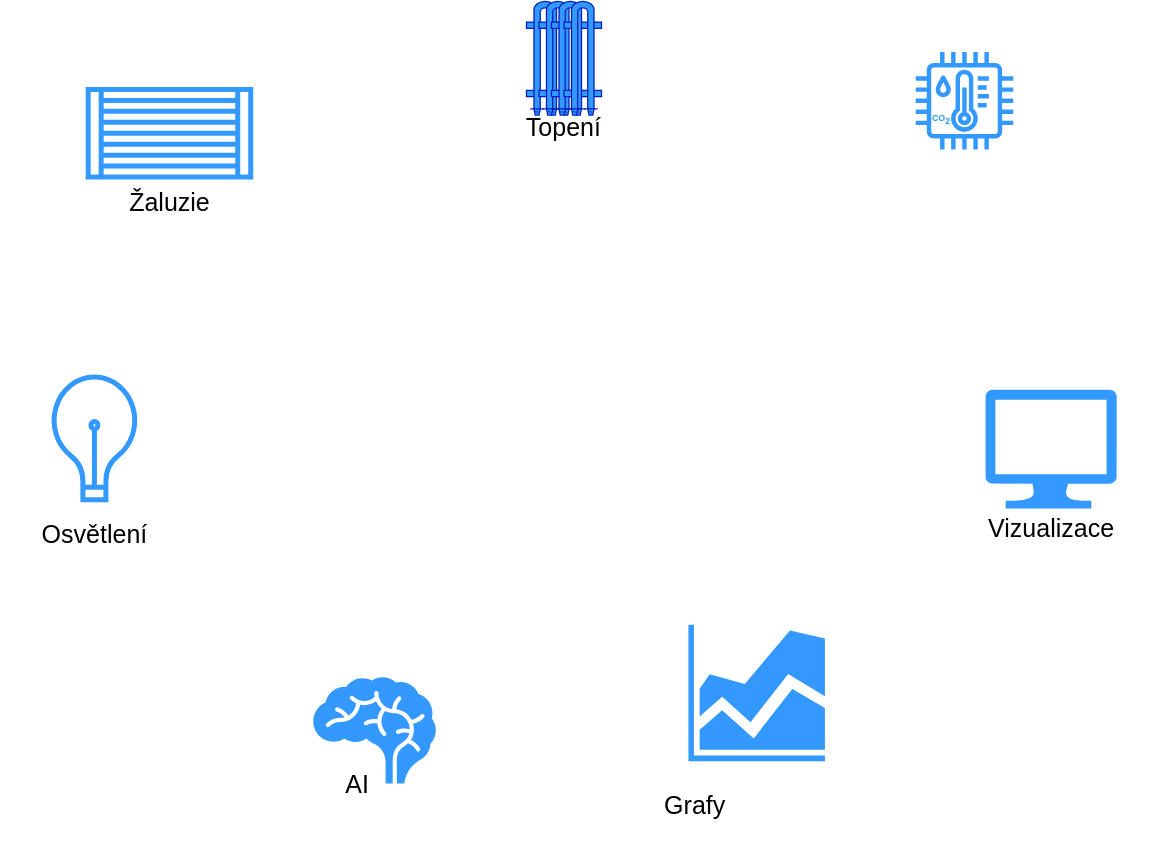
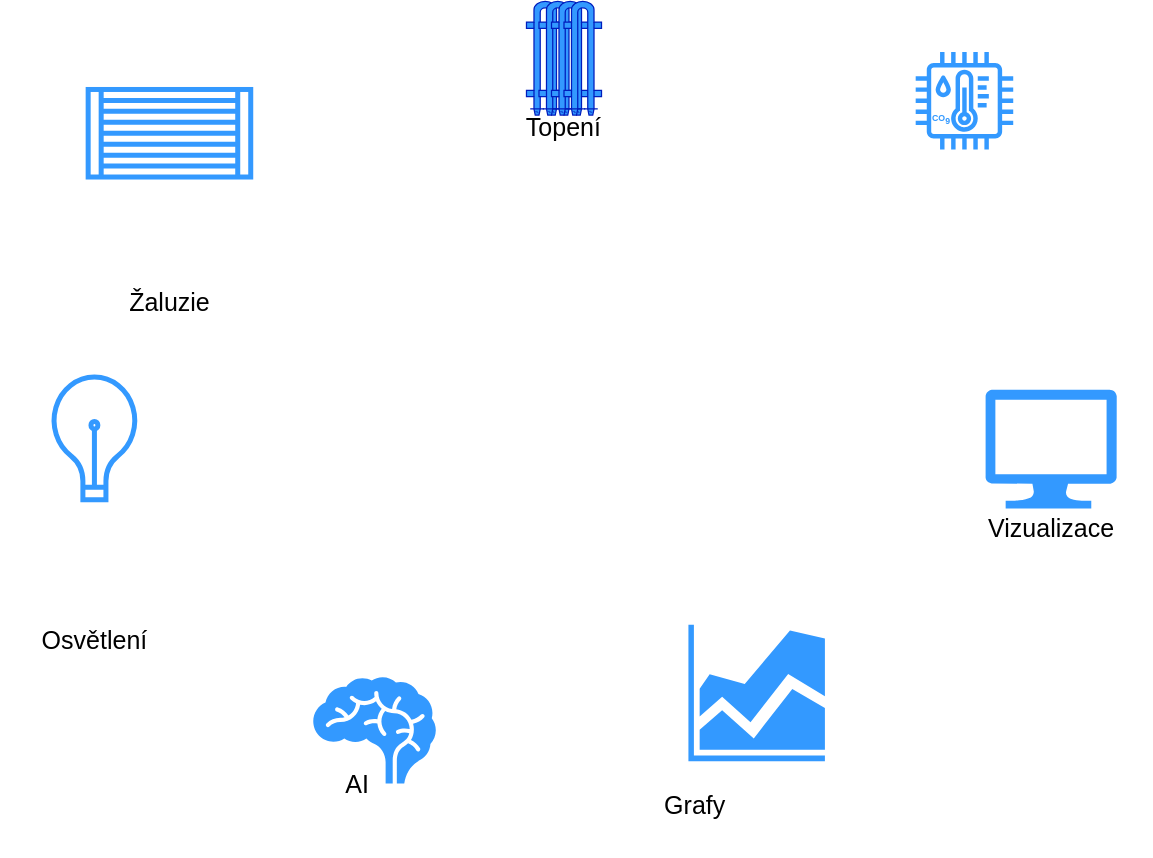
  <mxCell id="0" />
  <mxCell id="1" parent="0" />
  <mxCell id="2" value="" style="shape=image;verticalLabelPosition=bottom;labelBackgroundColor=default;verticalAlign=top;aspect=fixed;imageAspect=0;image=https://upload.wikimedia.org/wikipedia/commons/thumb/c/c2/KNX_logo.svg/1280px-KNX_logo.svg.png;" vertex="1" parent="1"><mxGeometry x="240" y="180" width="460.73" height="220" as="geometry" /></mxCell>
  <mxCell id="3" value="" style="html=1;verticalLabelPosition=bottom;align=center;labelBackgroundColor=#ffffff;verticalAlign=top;strokeWidth=4;strokeColor=#3399FF;shadow=0;dashed=0;shape=mxgraph.ios7.icons.lightbulb;fillColor=none;fontColor=#ffffff;" vertex="1" parent="1"><mxGeometry x="40" y="290" width="70" height="98" as="geometry" /></mxCell>
- <mxCell id="4" value="&lt;font style=&quot;font-size: 20px;&quot;&gt;Osvětlení&lt;/font&gt;" style="text;html=1;align=center;verticalAlign=middle;resizable=0;points=[];autosize=1;strokeColor=none;fillColor=none;" vertex="1" parent="1"><mxGeometry x="20" y="395" width="110" height="40" as="geometry" /></mxCell>
- <mxCell id="5" value="&lt;font style=&quot;font-size: 20px;&quot;&gt;Žaluzie&lt;br&gt;&lt;/font&gt;" style="text;html=1;align=center;verticalAlign=middle;resizable=0;points=[];autosize=1;strokeColor=none;fillColor=none;" vertex="1" parent="1"><mxGeometry x="90" y="130" width="90" height="40" as="geometry" /></mxCell>
+ <mxCell id="4" value="&lt;font style=&quot;font-size: 20px;&quot;&gt;Osvětlení&lt;/font&gt;" style="text;html=1;align=center;verticalAlign=middle;resizable=0;points=[];autosize=1;strokeColor=none;fillColor=none;" vertex="1" parent="1"><mxGeometry x="20" y="480" width="110" height="40" as="geometry" /></mxCell>
+ <mxCell id="5" value="&lt;font style=&quot;font-size: 20px;&quot;&gt;Žaluzie&lt;br&gt;&lt;/font&gt;" style="text;html=1;align=center;verticalAlign=middle;resizable=0;points=[];autosize=1;strokeColor=none;fillColor=none;" vertex="1" parent="1"><mxGeometry x="90" y="210" width="90" height="40" as="geometry" /></mxCell>
  <mxCell id="6" value="&lt;font style=&quot;font-size: 20px;&quot;&gt;Topení&lt;br&gt;&lt;/font&gt;" style="text;html=1;align=center;verticalAlign=middle;resizable=0;points=[];autosize=1;strokeColor=none;fillColor=none;" vertex="1" parent="1"><mxGeometry x="410" y="70" width="80" height="40" as="geometry" /></mxCell>
  <mxCell id="7" value="&lt;font style=&quot;font-size: 20px;&quot;&gt;Vizualizace&lt;br&gt;&lt;/font&gt;" style="text;html=1;align=center;verticalAlign=middle;resizable=0;points=[];autosize=1;strokeColor=none;fillColor=none;" vertex="1" parent="1"><mxGeometry x="780" y="390" width="120" height="40" as="geometry" /></mxCell>
  <mxCell id="8" value="" style="shape=mxgraph.pid.heat_exchangers.fixed_straight_tubes_heat_exchanger;html=1;pointerEvents=1;align=center;verticalLabelPosition=bottom;verticalAlign=top;dashed=0;fillColor=none;fontColor=#ffffff;strokeColor=#3399FF;strokeWidth=4;" vertex="1" parent="1"><mxGeometry x="70" y="60" width="130" height="70" as="geometry" /></mxCell>
  <mxCell id="9" value="" style="shape=mxgraph.pid.heat_exchangers.hairpin_exchanger;html=1;pointerEvents=1;align=center;verticalLabelPosition=bottom;verticalAlign=top;dashed=0;fillColor=#3399FF;fontColor=#ffffff;strokeColor=#001DBC;rotation=-90;" vertex="1" parent="1"><mxGeometry x="390" y="20" width="91" height="30" as="geometry" /></mxCell>
  <mxCell id="10" value="" style="shape=mxgraph.pid.heat_exchangers.hairpin_exchanger;html=1;pointerEvents=1;align=center;verticalLabelPosition=bottom;verticalAlign=top;dashed=0;fillColor=#3399FF;fontColor=#ffffff;strokeColor=#001DBC;rotation=-90;" vertex="1" parent="1"><mxGeometry x="400" y="20" width="91" height="30" as="geometry" /></mxCell>
  <mxCell id="11" value="" style="shape=mxgraph.pid.heat_exchangers.hairpin_exchanger;html=1;pointerEvents=1;align=center;verticalLabelPosition=bottom;verticalAlign=top;dashed=0;fillColor=#3399FF;fontColor=#ffffff;strokeColor=#001DBC;rotation=-90;" vertex="1" parent="1"><mxGeometry x="410" y="20" width="91" height="30" as="geometry" /></mxCell>
  <mxCell id="12" value="" style="shape=mxgraph.pid.heat_exchangers.hairpin_exchanger;html=1;pointerEvents=1;align=center;verticalLabelPosition=bottom;verticalAlign=top;dashed=0;fillColor=#3399FF;fontColor=#ffffff;strokeColor=#001DBC;rotation=-90;" vertex="1" parent="1"><mxGeometry x="420" y="20" width="91" height="30" as="geometry" /></mxCell>
  <mxCell id="13" value="" style="sketch=0;outlineConnect=0;fontColor=#232F3E;gradientColor=none;fillColor=#3399FF;strokeColor=none;dashed=0;verticalLabelPosition=bottom;verticalAlign=top;align=center;html=1;fontSize=12;fontStyle=0;aspect=fixed;pointerEvents=1;shape=mxgraph.aws4.iot_thing_temperature_humidity_sensor;" vertex="1" parent="1"><mxGeometry x="731.73" y="30" width="78" height="78" as="geometry" /></mxCell>
- <mxCell id="14" value="CO&lt;sub style=&quot;font-size: 7px;&quot;&gt;2&lt;/sub&gt;" style="text;html=1;align=center;verticalAlign=middle;resizable=0;points=[];autosize=1;strokeColor=none;fillColor=none;fontSize=7;fontStyle=1;fontColor=#3399FF;" vertex="1" parent="1"><mxGeometry x="731.73" y="75" width="40" height="20" as="geometry" /></mxCell>
+ <mxCell id="14" value="CO&lt;sub style=&quot;font-size: 7px;&quot;&gt;9&lt;/sub&gt;" style="text;html=1;align=center;verticalAlign=middle;resizable=0;points=[];autosize=1;strokeColor=none;fillColor=none;fontSize=7;fontStyle=1;fontColor=#3399FF;" vertex="1" parent="1"><mxGeometry x="731.73" y="75" width="40" height="20" as="geometry" /></mxCell>
  <mxCell id="15" value="" style="verticalLabelPosition=bottom;html=1;verticalAlign=top;align=center;strokeColor=none;fillColor=#3399FF;shape=mxgraph.azure.computer;pointerEvents=1;" vertex="1" parent="1"><mxGeometry x="787.5" y="300" width="105" height="95" as="geometry" /></mxCell>
  <mxCell id="16" value="&lt;font style=&quot;font-size: 20px;&quot;&gt;Grafy&lt;/font&gt;" style="text;html=1;align=center;verticalAlign=middle;resizable=0;points=[];autosize=1;strokeColor=none;fillColor=none;" vertex="1" parent="1"><mxGeometry x="519.57" y="612.14" width="70" height="40" as="geometry" /></mxCell>
  <mxCell id="17" value="&lt;font style=&quot;font-size: 20px;&quot;&gt;AI&lt;/font&gt;" style="text;html=1;align=center;verticalAlign=middle;resizable=0;points=[];autosize=1;strokeColor=none;fillColor=none;" vertex="1" parent="1"><mxGeometry x="265" y="595" width="40" height="40" as="geometry" /></mxCell>
  <mxCell id="18" value="" style="shape=mxgraph.signs.healthcare.brain;html=1;pointerEvents=1;fillColor=#3399FF;strokeColor=none;verticalLabelPosition=bottom;verticalAlign=top;align=center;" vertex="1" parent="1"><mxGeometry x="250" y="530" width="98" height="85" as="geometry" /></mxCell>
  <mxCell id="19" value="" style="sketch=0;aspect=fixed;pointerEvents=1;shadow=0;dashed=0;html=1;strokeColor=none;labelPosition=center;verticalLabelPosition=bottom;verticalAlign=top;align=center;fillColor=#3399FF;shape=mxgraph.mscae.general.graph" vertex="1" parent="1"><mxGeometry x="550" y="488" width="109.14" height="109.14" as="geometry" /></mxCell>
